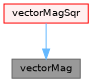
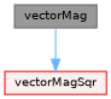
  digraph {
    rankdir=TB
    node [fontname=Helvetica fontsize=10 shape=box style=filled]
    n1 [color=gray40 fillcolor=grey60 fontcolor=black height=0.2 label=vectorMag width=0.4]
    n2 [color=red fillcolor="#FFF0F0" height=0.2 label=vectorMagSqr width=0.4]
-   n2 -> n1 [color=steelblue1 fontname=Helvetica fontsize=10 labelfontname=Helvetica labelfontsize=10 style=solid]
+   n1 -> n2 [color=steelblue1 fontname=Helvetica fontsize=10 labelfontname=Helvetica labelfontsize=10 style=solid]
  }
